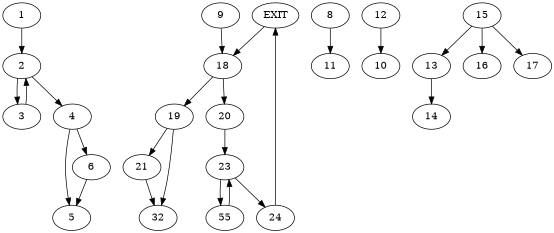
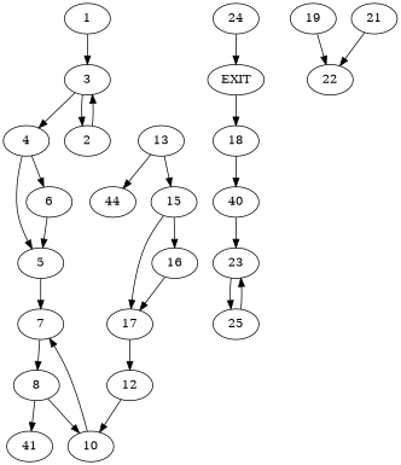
  digraph {
    1
    2
    n3 [label=EXIT]
    18
    3
    4
    5
    6
+   7
    8
    10
-   11
-   9
+   11 [label=41]
    19
-   20
+   20 [label=40]
    12
    13
-   14
+   14 [label=44]
    15
    16
    17
    21
-   22 [label=32]
+   22
    23
    24
-   25 [label=55]
-   1 -> 2
+   25
+   1 -> 3
    2 -> 3
-   2 -> 4
+   3 -> 4
    n3 -> 18
-   18 -> 19
    18 -> 20
    3 -> 2
    4 -> 5
    4 -> 6
+   5 -> 7
    6 -> 5
+   7 -> 8
+   8 -> 10
    8 -> 11
-   9 -> 18
-   19 -> 21
+   10 -> 7
    19 -> 22
    20 -> 23
    12 -> 10
    13 -> 14
-   15 -> 13
+   13 -> 15
    15 -> 16
    15 -> 17
+   16 -> 17
+   17 -> 12
    21 -> 22
-   23 -> 24
    23 -> 25
    24 -> n3
    25 -> 23
  }
